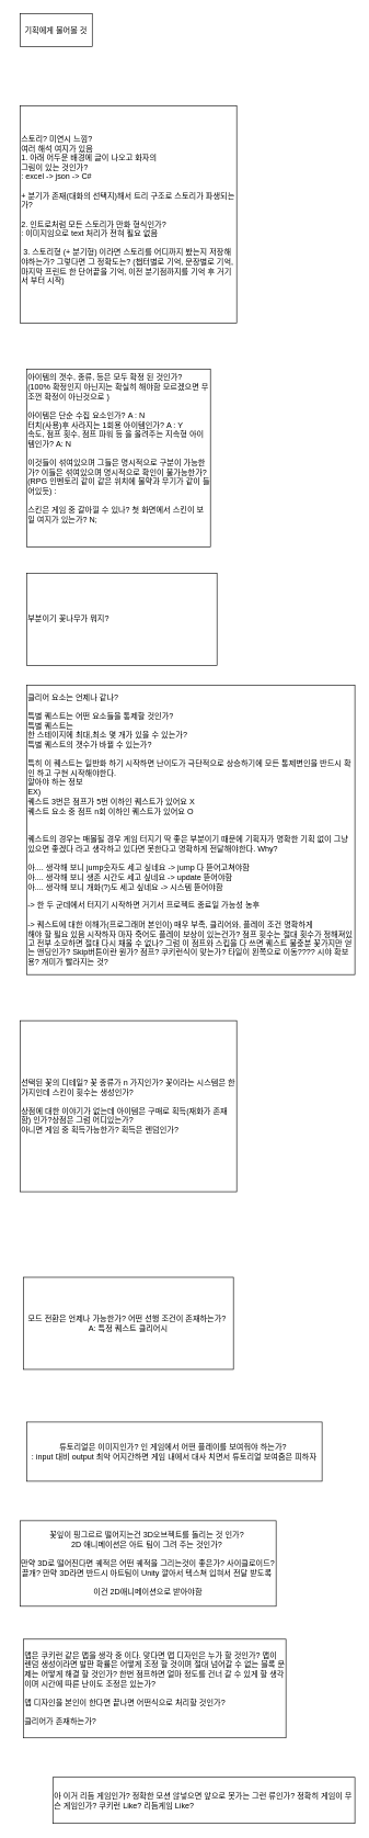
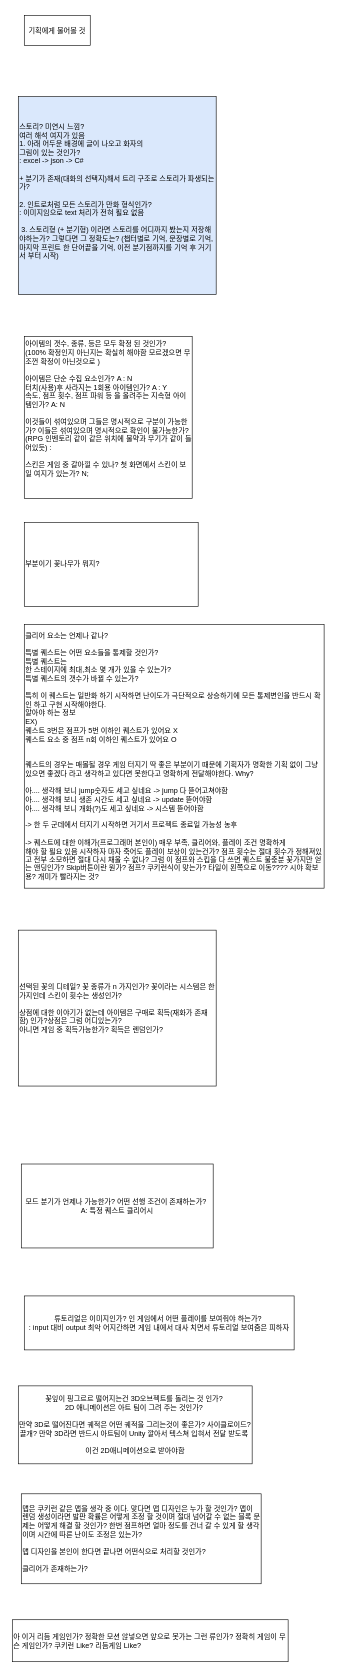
  <mxCell id="0" />
  <mxCell id="1" parent="0" />
- <mxCell id="2" value="&lt;div&gt;스토리? 미연시 느낌?&lt;/div&gt;&lt;div&gt;여러 해석 여지가 있음&lt;/div&gt;&lt;div&gt;1. 아래 어두운 배경에 글이 나오고 화자의&lt;/div&gt;&lt;div&gt;그림이 있는 것인가?&lt;/div&gt;&lt;div&gt;: excel -&amp;gt; json -&amp;gt; C#&lt;/div&gt;&lt;div&gt;&lt;br&gt;&lt;/div&gt;&lt;div&gt;+ 분기가 존재(대화의 선택지)해서 트리 구조로 스토리가 파생되는가?&lt;/div&gt;&lt;div&gt;&lt;br&gt;&lt;/div&gt;&lt;div&gt;2. 인트로처럼 모든 스토리가 만화 형식인가?&lt;/div&gt;&lt;div&gt;: 이미지임으로 text 처리가 전혀 필요 없음&lt;/div&gt;&lt;div&gt;&lt;br&gt;&lt;/div&gt;&lt;div&gt;&amp;nbsp;3. 스토리형 (+ 분기형) 이라면 스토리를 어디까지 봤는지 저장해야하는가? 그렇다면 그 정확도는? (챕터별로 기억, 문장별로 기억, 마지막 프린트 한 단어끝을 기억, 이전 분기점까지를 기억 후 거기서 부터 시작)&lt;/div&gt;&lt;div&gt;&lt;br&gt;&lt;/div&gt;" style="html=1;whiteSpace=wrap;align=left;" parent="1" vertex="1"><mxGeometry x="30" y="160" width="330" height="330" as="geometry" /></mxCell>
+ <mxCell id="2" value="&lt;div&gt;스토리? 미연시 느낌?&lt;/div&gt;&lt;div&gt;여러 해석 여지가 있음&lt;/div&gt;&lt;div&gt;1. 아래 어두운 배경에 글이 나오고 화자의&lt;/div&gt;&lt;div&gt;그림이 있는 것인가?&lt;/div&gt;&lt;div&gt;: excel -&amp;gt; json -&amp;gt; C#&lt;/div&gt;&lt;div&gt;&lt;br&gt;&lt;/div&gt;&lt;div&gt;+ 분기가 존재(대화의 선택지)해서 트리 구조로 스토리가 파생되는가?&lt;/div&gt;&lt;div&gt;&lt;br&gt;&lt;/div&gt;&lt;div&gt;2. 인트로처럼 모든 스토리가 만화 형식인가?&lt;/div&gt;&lt;div&gt;: 이미지임으로 text 처리가 전혀 필요 없음&lt;/div&gt;&lt;div&gt;&lt;br&gt;&lt;/div&gt;&lt;div&gt;&amp;nbsp;3. 스토리형 (+ 분기형) 이라면 스토리를 어디까지 봤는지 저장해야하는가? 그렇다면 그 정확도는? (챕터별로 기억, 문장별로 기억, 마지막 프린트 한 단어끝을 기억, 이전 분기점까지를 기억 후 거기서 부터 시작)&lt;/div&gt;&lt;div&gt;&lt;br&gt;&lt;/div&gt;" style="html=1;whiteSpace=wrap;align=left;fillColor=#dae8fc;" parent="1" vertex="1"><mxGeometry x="30" y="160" width="330" height="330" as="geometry" /></mxCell>
  <mxCell id="3" value="아이템의 갯수, 종류, 등은 모두 확정 된 것인가?&lt;br&gt;(100% 확정인지 아닌지는 확실히 해야함 모르겠으면 무조껀 확정이 아닌것으로 )&lt;br&gt;&lt;br&gt;아이템은 단순 수집 요소인가? A : N&lt;br&gt;터치(사용)후 사라지는 1회용 아이템인가? A : Y&lt;br&gt;속도, 점프 횟수, 점프 파워 등 을 올려주는 지속형 아이템인가? A: N&lt;br&gt;&lt;br&gt;이것들이 섞여있으며 그들은 명시적으로 구분이 가능한가? 이들은 섞여있으며 명시적으로 확인이 불가능한가? (RPG 인벤토리 같이 같은 위치에 물약과 무기가 같이 들어있듯) :&amp;nbsp;&lt;br&gt;&lt;br&gt;스킨은 게임 중 갈아낄 수 있나? 첫 화면에서 스킨이 보일 여지가 있는가? N;&lt;br&gt;&lt;br&gt;&amp;nbsp;" style="html=1;whiteSpace=wrap;align=left;" parent="1" vertex="1"><mxGeometry x="40" y="560" width="280" height="270" as="geometry" /></mxCell>
  <mxCell id="4" value="부분이기 꽃나무가 뭐지?" style="html=1;whiteSpace=wrap;align=left;" parent="1" vertex="1"><mxGeometry x="40" y="870" width="290" height="140" as="geometry" /></mxCell>
  <mxCell id="5" value="클리어 요소는 언제나 같나? &lt;br&gt;&lt;br&gt;특별 퀘스트는 어떤 요소들을 통제할 것인가? &lt;br&gt;특별 퀘스트는 &lt;br&gt;한 스테이지에 최대,최소 몇 개가 있을 수 있는가?&lt;br&gt;특별 퀘스트의 갯수가 바뀔 수 있는가?&lt;br&gt;&amp;nbsp;&lt;br&gt;특히 이 퀘스트는 일반화 하기 시작하면 난이도가 극단적으로 상승하기에 모든 통제변인을 반드시 확인 하고 구현 시작해야한다.&lt;br&gt;알아야 하는 정보 &lt;br&gt;EX)&lt;br&gt;퀘스트 3번은 점프가 5번 이하인 퀘스트가 있어요 X&lt;br&gt;퀘스트 요소 중 점프 n회 이하인 퀘스트가 있어요 O&lt;br&gt;&lt;br&gt;&lt;br&gt;퀘스트의 경우는 매몰될 경우 게임 터지기 딱 좋은 부분이기 때문에 기획자가 명확한 기획 없이 그냥 있으면 좋겠다 라고 생각하고 있다면 못한다고 명확하게 전달해야한다. Why? &lt;br&gt;&lt;br&gt;아.... 생각해 보니 jump숫자도 세고 싶네요 -&amp;gt; jump 다 뜯어고쳐야함&lt;br&gt;아.... 생각해 보니 생존 시간도 세고 싶네요 -&amp;gt; update 뜯어야함&lt;br style=&quot;border-color: var(--border-color);&quot;&gt;아.... 생각해 보니 개화(?)도 세고 싶네요 -&amp;gt; 시스템 뜯어야함&lt;br&gt;&lt;br&gt;-&amp;gt; 한 두 군데에서 터지기 시작하면 거기서 프로젝트 종료일 가능성 농후&lt;br&gt;&lt;br style=&quot;border-color: var(--border-color);&quot;&gt;-&amp;gt; 퀘스트에 대한 이해가(프로그래머 본인이) 매우 부족, 클리어와, 플레이 조건 명확하게&lt;br&gt;해야 할 필요 있음 시작하자 마자 죽어도 플레이 보상이 있는건가? 점프 횟수는 절대 횟수가 정해져있고 전부 소모하면 절대 다시 채울 수 없나? 그럼 이 점프와 스킵을 다 쓰면 퀘스트 불충분 꽃가지만 얻는 앤딩인가?&amp;nbsp;Skip버튼이란 뭔가? 점프? 쿠키런식이 맞는가? 타일이 왼쪽으로 이동???? 시야 확보 용? 개미가 빨라지는 것?&amp;nbsp; &amp;nbsp;" style="html=1;whiteSpace=wrap;align=left;" parent="1" vertex="1"><mxGeometry x="40" y="1040" width="500" height="440" as="geometry" /></mxCell>
  <mxCell id="6" value="선택된 꽃의 디테일? 꽃 종류가 n 가지인가? 꽃이라는 시스템은 한가지인데 스킨이 횟수는 생성인가?&amp;nbsp;&lt;br&gt;&lt;br&gt;상점에 대한 이야기가 없는데 아이템은 구매로 획득(재화가 존재함) 인가?상점은 그럼 어디있는가?&amp;nbsp;&lt;br&gt;아니면 게임 중 획득가능한가? 획득은 렌덤인가?&amp;nbsp;" style="html=1;whiteSpace=wrap;align=left;" parent="1" vertex="1"><mxGeometry x="30" y="1550" width="330" height="260" as="geometry" /></mxCell>
- <mxCell id="7" value="모드 전환은 언제나 가능한가? 어떤 선행 조건이 존재하는가?&amp;nbsp;&lt;br&gt;A: 특정 퀘스트 클리어시&lt;br&gt;" style="html=1;whiteSpace=wrap;" parent="1" vertex="1"><mxGeometry x="35" y="1940" width="320" height="140" as="geometry" /></mxCell>
+ <mxCell id="7" value="모드 분기가 언제나 가능한가? 어떤 선행 조건이 존재하는가?&amp;nbsp;&lt;br&gt;A: 특정 퀘스트 클리어시&lt;br&gt;" style="html=1;whiteSpace=wrap;" parent="1" vertex="1"><mxGeometry x="35" y="1940" width="320" height="140" as="geometry" /></mxCell>
  <mxCell id="8" value="튜토리얼은 이미지인가? 인 게임에서 어떤 플레이를 보여줘야 하는가?&amp;nbsp;&lt;br&gt;: input 대비 output 최악 어지간하면 게임 내에서 대사 치면서 튜토리얼 보여줌은 피하자" style="html=1;whiteSpace=wrap;" parent="1" vertex="1"><mxGeometry x="40" y="2160" width="450" height="90" as="geometry" /></mxCell>
  <mxCell id="9" value="꽃잎이 핑그르르 떨어지는건 3D오브젝트를 돌리는 것 인가?&amp;nbsp;&lt;br&gt;2D 애니메이션은 아트 팀이 그려 주는 것인가?&amp;nbsp;&lt;br&gt;&lt;br&gt;만약 3D로 떨어진다면 궤적은 어떤 궤적을 그리는것이 좋은가? 사이클로이드? 끌개? 만약 3D라면 반드시 아트팀이 Unity 깔아서 텍스쳐 입혀서 전달 받도록&amp;nbsp;&lt;br&gt;&lt;br&gt;이건 2D애니메이션으로 받아야함&lt;br&gt;" style="html=1;whiteSpace=wrap;" parent="1" vertex="1"><mxGeometry x="30" y="2310" width="390" height="130" as="geometry" /></mxCell>
  <mxCell id="10" value="맵은 쿠키런 같은 맵을 생각 중 이다. 맞다면 맵 디자인은 누가 할 것인가? 맵이 렌덤 생성이라면 발판 확률은 어떻게 조정 할 것이며 절대 넘어갈 수 없는 블록 문제는 어떻게 해결 할 것인가? 한번 점프하면 얼마 정도를 건너 갈 수 있게 할 생각이며 시간에 따른 난이도 조정은 있는가?&amp;nbsp;&lt;br&gt;&lt;br&gt;맵 디자인을 본인이 한다면 끝나면 어떤식으로 처리할 것인가?&amp;nbsp;&lt;br&gt;&lt;br&gt;클리어가 존재하는가?&amp;nbsp;" style="html=1;whiteSpace=wrap;align=left;" parent="1" vertex="1"><mxGeometry x="35" y="2490" width="400" height="150" as="geometry" /></mxCell>
- <mxCell id="11" value="기획에게 물어볼 것" style="html=1;whiteSpace=wrap;" parent="1" vertex="1"><mxGeometry x="30" y="20" width="110" height="50" as="geometry" /></mxCell>
- <mxCell id="12" value="아 이거 리듬 게임인가? 정확한 모션 않넣으면 앞으로 못가는 그런 류인가? 정확히 게임이 무슨 게임인가? 쿠키런 Like? 리듬게임 Like?&amp;nbsp;" style="html=1;whiteSpace=wrap;align=left;" parent="1" vertex="1"><mxGeometry x="80" y="2700" width="460" height="70" as="geometry" /></mxCell>
+ <mxCell id="11" value="기획에게 물어볼 것" style="html=1;whiteSpace=wrap;" parent="1" vertex="1"><mxGeometry x="40" y="25" width="110" height="50" as="geometry" /></mxCell>
+ <mxCell id="12" value="아 이거 리듬 게임인가? 정확한 모션 않넣으면 앞으로 못가는 그런 류인가? 정확히 게임이 무슨 게임인가? 쿠키런 Like? 리듬게임 Like?&amp;nbsp;" style="html=1;whiteSpace=wrap;align=left;" parent="1" vertex="1"><mxGeometry x="20" y="2700" width="460" height="70" as="geometry" /></mxCell>
